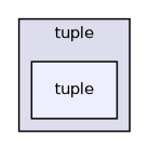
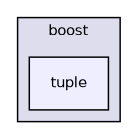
  digraph {
    compound=true
    n1 [fillcolor="#eeeeff" fontname=Helvetica fontsize=10 label=tuple pencolor=black shape=box style=filled]
    subgraph cluster_1 {
      bgcolor="#ddddee"
      fontname=Helvetica
      fontsize=10
-     label=tuple
+     label=boost
      pencolor=black
      n1
    }
  }
